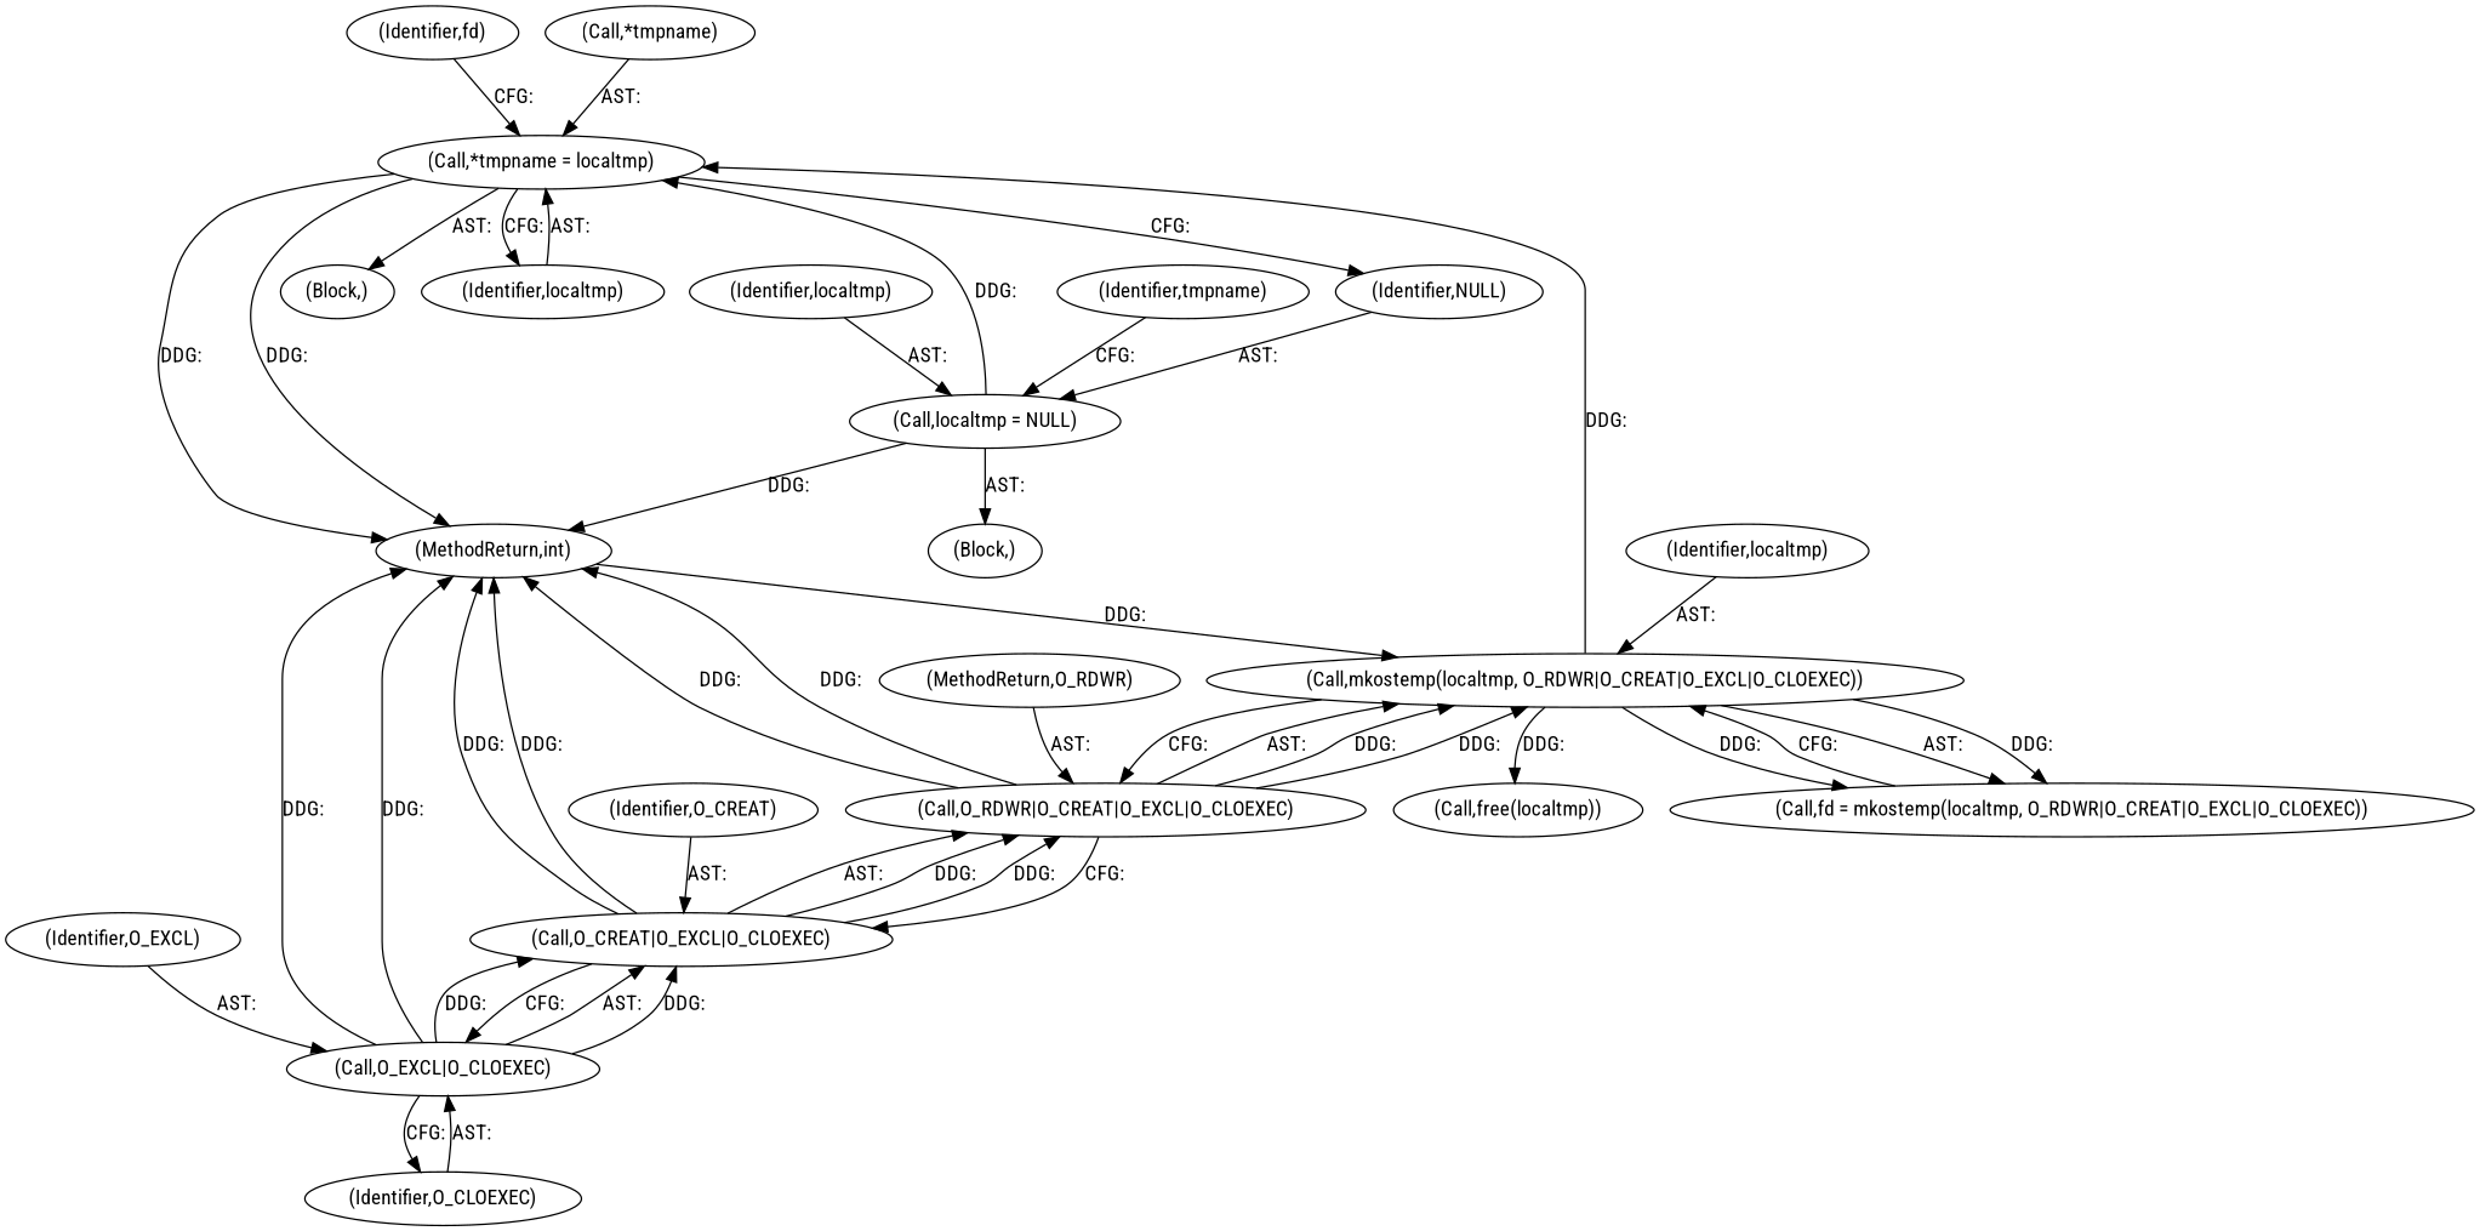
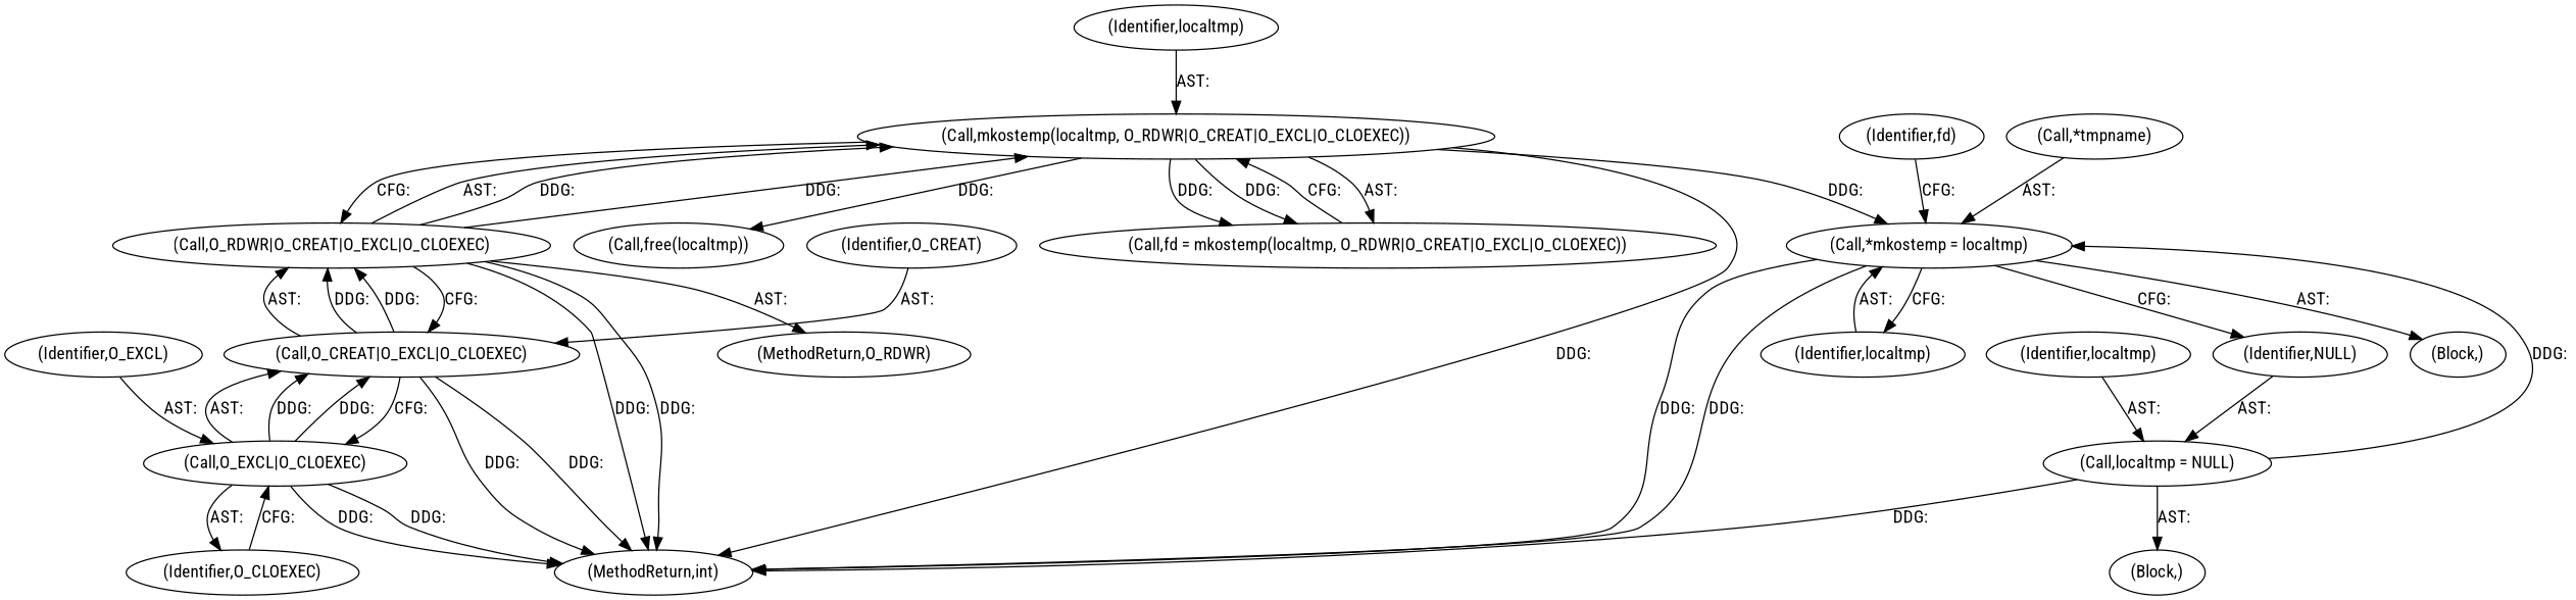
  digraph {
    fontname="Roboto Condensed"
    node [fontname="Roboto Condensed"]
    edge [fontname="Roboto Condensed"]
-   n1 [label="(Call,*tmpname = localtmp)"]
+   n1 [label="(Call,*mkostemp = localtmp)"]
    n2 [label="(Block,)"]
    n3 [label="(Identifier,localtmp)"]
    n4 [label="(MethodReturn,int)"]
    n5 [label="(Identifier,NULL)"]
    n6 [label="(Call,mkostemp(localtmp, O_RDWR|O_CREAT|O_EXCL|O_CLOEXEC))"]
    n7 [label="(Call,O_RDWR|O_CREAT|O_EXCL|O_CLOEXEC)"]
    n8 [label="(Call,free(localtmp))"]
    n9 [label="(Call,fd = mkostemp(localtmp, O_RDWR|O_CREAT|O_EXCL|O_CLOEXEC))"]
    n10 [label="(Call,O_CREAT|O_EXCL|O_CLOEXEC)"]
    n11 [label="(Call,O_EXCL|O_CLOEXEC)"]
    n12 [label="(Identifier,O_CLOEXEC)"]
    n13 [label="(Call,localtmp = NULL)"]
    n14 [label="(Block,)"]
    n15 [label="(Identifier,O_CREAT)"]
    n16 [label="(Identifier,localtmp)"]
    n17 [label="(Identifier,localtmp)"]
    n18 [label="(Identifier,O_EXCL)"]
    n19 [label="(MethodReturn,O_RDWR)"]
-   n20 [label="(Identifier,tmpname)"]
    n21 [label="(Identifier,fd)"]
    n22 [label="(Call,*tmpname)"]
    n1 -> n2 [label="AST: "]
    n1 -> n3 [label="CFG: "]
    n1 -> n4 [label="DDG: "]
    n1 -> n4 [label="DDG: "]
    n1 -> n5 [label="CFG: "]
    n3 -> n1 [label="AST: "]
    n5 -> n13 [label="AST: "]
    n6 -> n1 [label="DDG: "]
-   n4 -> n6 [label="DDG: "]
+   n6 -> n4 [label="DDG: "]
    n6 -> n7 [label="CFG: "]
    n6 -> n8 [label="DDG: "]
    n6 -> n9 [label="AST: "]
    n6 -> n9 [label="DDG: "]
    n6 -> n9 [label="DDG: "]
    n7 -> n4 [label="DDG: "]
    n7 -> n4 [label="DDG: "]
    n7 -> n6 [label="AST: "]
    n7 -> n6 [label="DDG: "]
    n7 -> n6 [label="DDG: "]
    n7 -> n10 [label="CFG: "]
    n9 -> n6 [label="CFG: "]
    n10 -> n4 [label="DDG: "]
    n10 -> n4 [label="DDG: "]
    n10 -> n7 [label="AST: "]
    n10 -> n7 [label="DDG: "]
    n10 -> n7 [label="DDG: "]
    n10 -> n11 [label="CFG: "]
    n11 -> n4 [label="DDG: "]
    n11 -> n4 [label="DDG: "]
    n11 -> n10 [label="AST: "]
    n11 -> n10 [label="DDG: "]
    n11 -> n10 [label="DDG: "]
-   n11 -> n12 [label="CFG: "]
-   n12 -> n11 [label="AST: "]
+   n11 -> n12 [label="AST: "]
+   n12 -> n11 [label="CFG: "]
    n13 -> n1 [label="DDG: "]
    n13 -> n4 [label="DDG: "]
    n13 -> n14 [label="AST: "]
    n15 -> n10 [label="AST: "]
    n16 -> n6 [label="AST: "]
    n17 -> n13 [label="AST: "]
    n18 -> n11 [label="AST: "]
-   n19 -> n7 [label="AST: "]
-   n20 -> n13 [label="CFG: "]
+   n7 -> n19 [label="AST: "]
    n21 -> n1 [label="CFG: "]
    n22 -> n1 [label="AST: "]
  }
